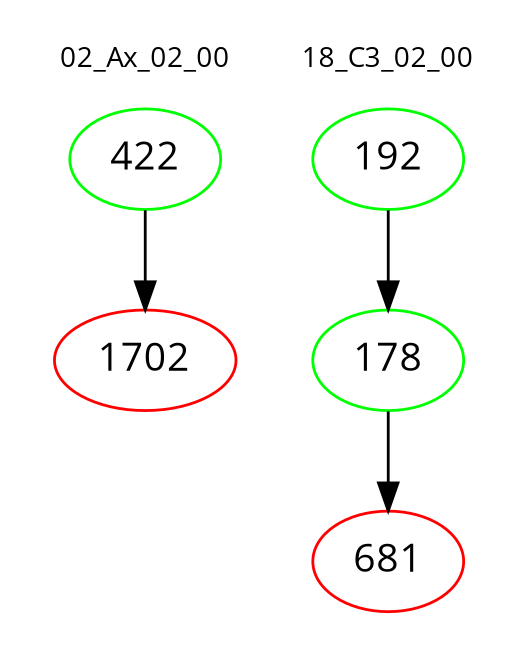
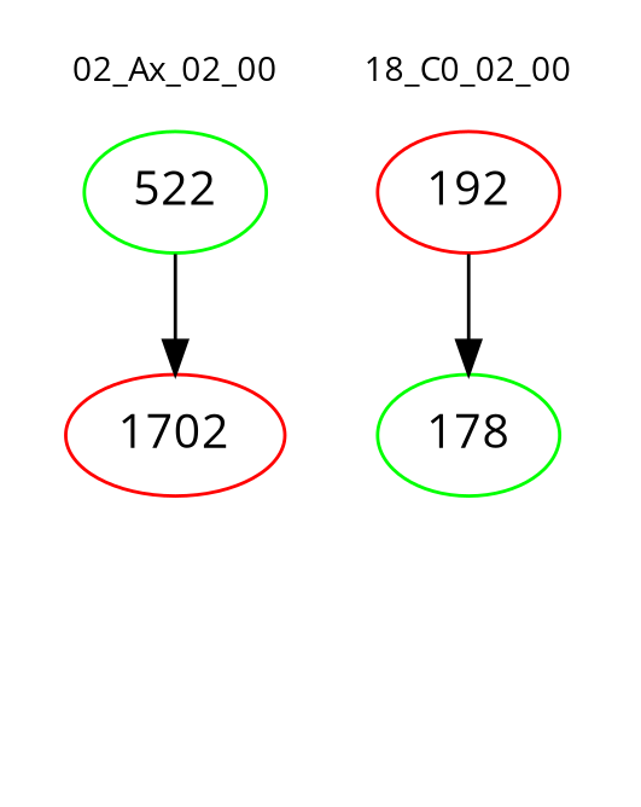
  digraph {
    fontname="Open Sans"
    node [color=green fontname="Open Sans"]
    edge [color=black fontname="Open Sans"]
-   n1 [label=422]
+   n1 [label=522]
    n2 [color=red label=1702]
-   n3 [label=192]
+   n3 [color=red label=192]
    n4 [label=178]
-   n5 [color=red label=681]
    subgraph cluster_1 {
      color=white
      fontsize=10
      label="02_Ax_02_00"
      n1
      n2
    }
    subgraph cluster_2 {
      color=white
      fontsize=10
-     label="18_C3_02_00"
+     label="18_C0_02_00"
      n3
      n4
-     n5
    }
    n1 -> n2
    n3 -> n4
-   n4 -> n5
  }
